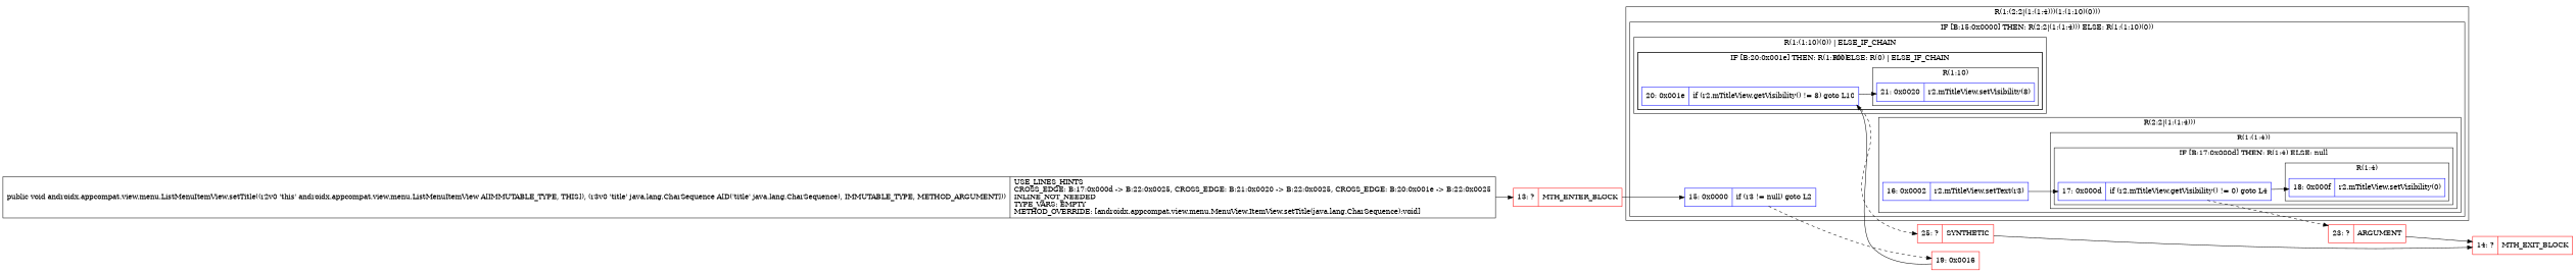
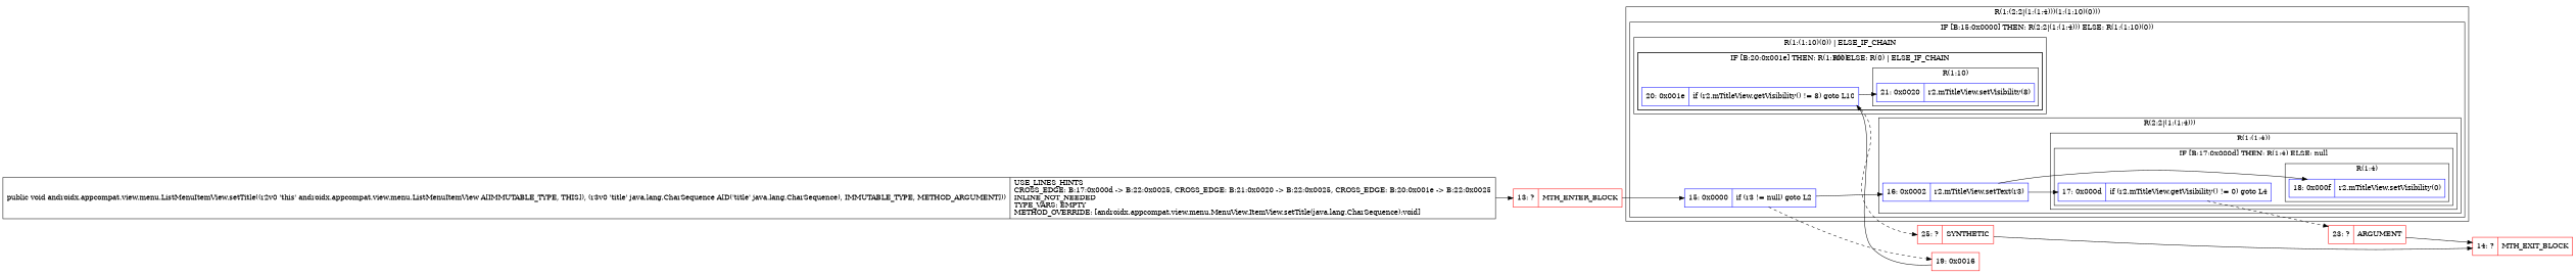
  digraph {
    rankdir=LR
    node [color=blue shape=record]
    n1 [label="{18\:\ 0x000f|r2.mTitleView.setVisibility(0)\l}"]
    n2 [label="{17\:\ 0x000d|if (r2.mTitleView.getVisibility() != 0) goto L4\l}"]
    n3 [label="{16\:\ 0x0002|r2.mTitleView.setText(r3)\l}"]
    n4 [label="{21\:\ 0x0020|r2.mTitleView.setVisibility(8)\l}"]
    n5 [label="{20\:\ 0x001e|if (r2.mTitleView.getVisibility() != 8) goto L10\l}"]
    n6 [label="{15\:\ 0x0000|if (r3 != null) goto L2\l}"]
    n7 [color=red label="{23\:\ ?|ARGUMENT\l}"]
    n8 [color=red label="{25\:\ ?|SYNTHETIC\l}"]
    n9 [color=red label="{19\:\ 0x0016}"]
    n10 [color=red label="{14\:\ ?|MTH_EXIT_BLOCK\l}"]
    n11 [color=red label="{13\:\ ?|MTH_ENTER_BLOCK\l}"]
    n12 [label="{public void androidx.appcompat.view.menu.ListMenuItemView.setTitle((r2v0 'this' androidx.appcompat.view.menu.ListMenuItemView A[IMMUTABLE_TYPE, THIS]), (r3v0 'title' java.lang.CharSequence A[D('title' java.lang.CharSequence), IMMUTABLE_TYPE, METHOD_ARGUMENT]))  | USE_LINES_HINTS\lCROSS_EDGE: B:17:0x000d \-\> B:22:0x0025, CROSS_EDGE: B:21:0x0020 \-\> B:22:0x0025, CROSS_EDGE: B:20:0x001e \-\> B:22:0x0025\lINLINE_NOT_NEEDED\lTYPE_VARS: EMPTY\lMETHOD_OVERRIDE: [androidx.appcompat.view.menu.MenuView.ItemView.setTitle(java.lang.CharSequence):void]\l}" color=""]
    subgraph cluster_1 {
      label="R(1:(2:2|(1:(1:4)))(1:(1:10)(0)))"
      subgraph cluster_2 {
        label="IF [B:15:0x0000] THEN: R(2:2|(1:(1:4))) ELSE: R(1:(1:10)(0))"
        n6
        subgraph cluster_3 {
          label="R(2:2|(1:(1:4)))"
          n3
          subgraph cluster_4 {
            label="R(1:(1:4))"
            subgraph cluster_5 {
              label="IF [B:17:0x000d] THEN: R(1:4) ELSE: null"
              n2
              subgraph cluster_6 {
                label="R(1:4)"
                n1
              }
            }
          }
        }
        subgraph cluster_7 {
          label="R(1:(1:10)(0)) | ELSE_IF_CHAIN\l"
          subgraph cluster_8 {
            label="IF [B:20:0x001e] THEN: R(1:10) ELSE: R(0) | ELSE_IF_CHAIN\l"
            n5
            subgraph cluster_9 {
              label="R(1:10)"
              n4
            }
            subgraph cluster_10 {
              label="R(0)"
            }
          }
        }
      }
    }
-   n2 -> n1
+   n3 -> n1
    n2 -> n7 [style=dashed]
    n3 -> n2
    n5 -> n4
    n5 -> n8 [style=dashed]
+   n6 -> n3
    n6 -> n9 [style=dashed]
    n7 -> n10
    n8 -> n10
    n9 -> n5
    n11 -> n6
    n12 -> n11
  }
